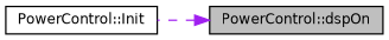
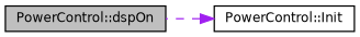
  digraph {
    rankdir=RL
    node [color=black fontname=Helvetica fontsize=10 shape=record style=filled]
    n1 [fillcolor=grey75 fontcolor=black height=0.2 label="PowerControl::dspOn" width=0.4]
    n2 [fillcolor=white height=0.2 label="PowerControl::Init" width=0.4]
-   n1 -> n2 [color=purple dir=back fontname=Helvetica fontsize=10 labelfontname=Helvetica labelfontsize=10 style=dashed]
+   n2 -> n1 [color=purple dir=back fontname=Helvetica fontsize=10 labelfontname=Helvetica labelfontsize=10 style=dashed]
  }
